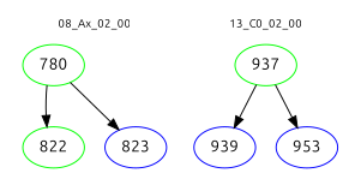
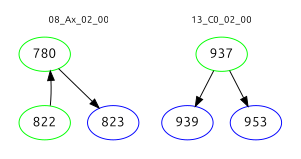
  digraph {
    fontname=Ubuntu
    node [color=green fontname=Ubuntu]
    edge [color=black fontname=Ubuntu]
    n1 [label=780]
    n2 [label=822]
    n3 [color=blue label=823]
    n4 [label=937]
    n5 [color=blue label=939]
    n6 [color=blue label=953]
    subgraph cluster_1 {
      color=white
      fontsize=10
      label="08_Ax_02_00"
      n1
      n2
      n3
    }
    subgraph cluster_2 {
      color=white
      fontsize=10
      label="13_C0_02_00"
      n4
      n5
      n6
    }
-   n1 -> n2
+   n2 -> n1
    n1 -> n3
    n4 -> n5
    n4 -> n6
  }
